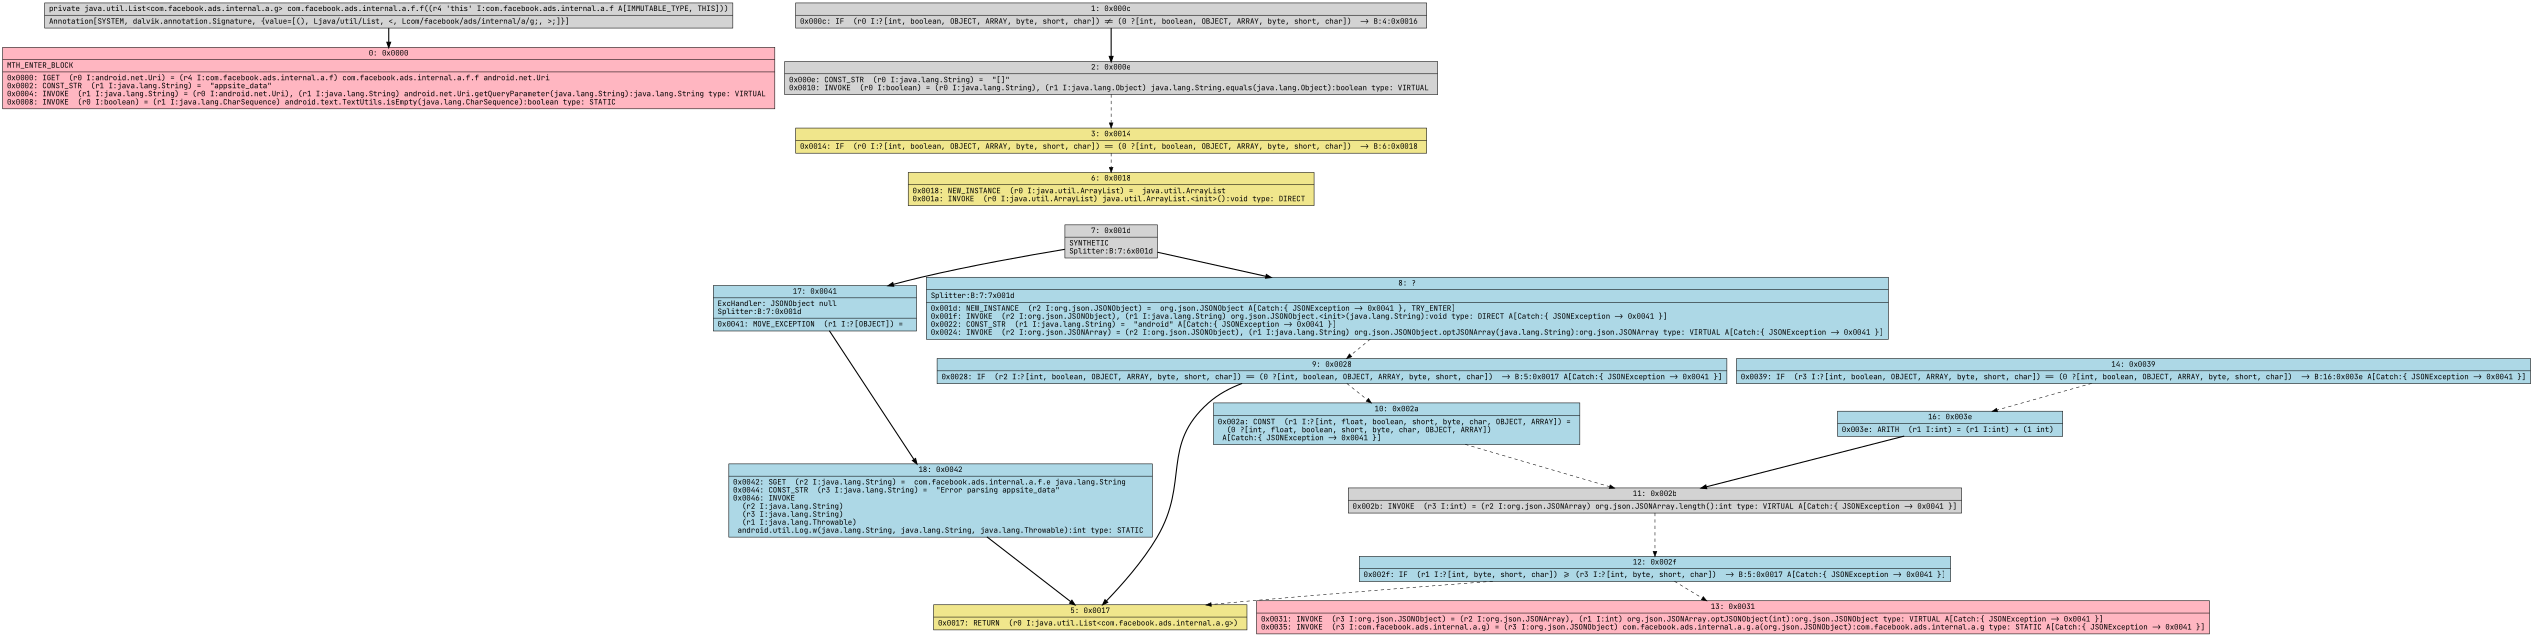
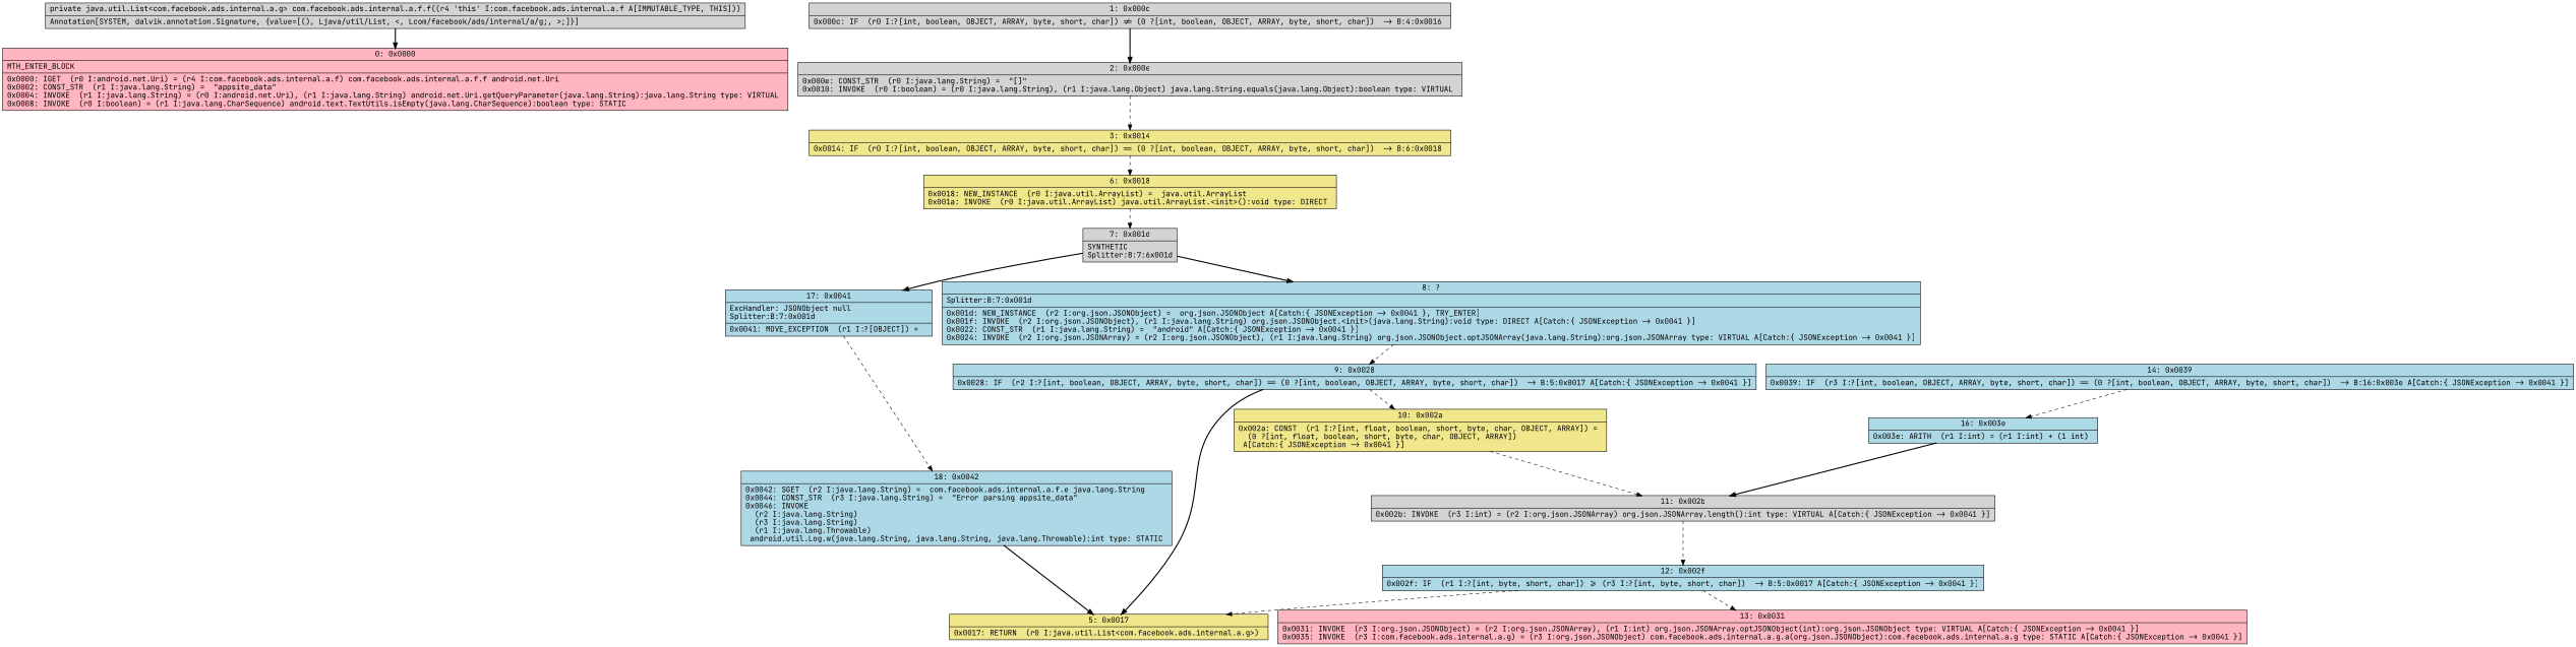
  digraph {
    fontname="JetBrains Mono"
    node [fillcolor=lightblue fontname="JetBrains Mono" shape=record style=filled]
    edge [fontname="JetBrains Mono" style=dashed]
    n1 [fillcolor=lightpink label="{0\:\ 0x0000|MTH_ENTER_BLOCK\l|0x0000: IGET  (r0 I:android.net.Uri) = (r4 I:com.facebook.ads.internal.a.f) com.facebook.ads.internal.a.f.f android.net.Uri \l0x0002: CONST_STR  (r1 I:java.lang.String) =  \"appsite_data\" \l0x0004: INVOKE  (r1 I:java.lang.String) = (r0 I:android.net.Uri), (r1 I:java.lang.String) android.net.Uri.getQueryParameter(java.lang.String):java.lang.String type: VIRTUAL \l0x0008: INVOKE  (r0 I:boolean) = (r1 I:java.lang.CharSequence) android.text.TextUtils.isEmpty(java.lang.CharSequence):boolean type: STATIC \l}"]
    n2 [fillcolor=lightgrey label="{1\:\ 0x000c|0x000c: IF  (r0 I:?[int, boolean, OBJECT, ARRAY, byte, short, char]) != (0 ?[int, boolean, OBJECT, ARRAY, byte, short, char])  \-\> B:4:0x0016 \l}"]
    n3 [fillcolor=lightgrey label="{2\:\ 0x000e|0x000e: CONST_STR  (r0 I:java.lang.String) =  \"[]\" \l0x0010: INVOKE  (r0 I:boolean) = (r0 I:java.lang.String), (r1 I:java.lang.Object) java.lang.String.equals(java.lang.Object):boolean type: VIRTUAL \l}"]
    n4 [fillcolor=khaki label="{3\:\ 0x0014|0x0014: IF  (r0 I:?[int, boolean, OBJECT, ARRAY, byte, short, char]) == (0 ?[int, boolean, OBJECT, ARRAY, byte, short, char])  \-\> B:6:0x0018 \l}"]
    n5 [fillcolor=khaki label="{6\:\ 0x0018|0x0018: NEW_INSTANCE  (r0 I:java.util.ArrayList) =  java.util.ArrayList \l0x001a: INVOKE  (r0 I:java.util.ArrayList) java.util.ArrayList.\<init\>():void type: DIRECT \l}"]
    n6 [fillcolor=lightgrey label="{7\:\ 0x001d|SYNTHETIC\lSplitter:B:7:6x001d\l}"]
    n7 [fillcolor=khaki label="{5\:\ 0x0017|0x0017: RETURN  (r0 I:java.util.List\<com.facebook.ads.internal.a.g\>) \l}"]
-   n8 [label="{8\:\ ?|Splitter:B:7:7x001d\l|0x001d: NEW_INSTANCE  (r2 I:org.json.JSONObject) =  org.json.JSONObject A[Catch:\{ JSONException \-\> 0x0041 \}, TRY_ENTER]\l0x001f: INVOKE  (r2 I:org.json.JSONObject), (r1 I:java.lang.String) org.json.JSONObject.\<init\>(java.lang.String):void type: DIRECT A[Catch:\{ JSONException \-\> 0x0041 \}]\l0x0022: CONST_STR  (r1 I:java.lang.String) =  \"android\" A[Catch:\{ JSONException \-\> 0x0041 \}]\l0x0024: INVOKE  (r2 I:org.json.JSONArray) = (r2 I:org.json.JSONObject), (r1 I:java.lang.String) org.json.JSONObject.optJSONArray(java.lang.String):org.json.JSONArray type: VIRTUAL A[Catch:\{ JSONException \-\> 0x0041 \}]\l}"]
+   n8 [label="{8\:\ ?|Splitter:B:7:0x001d\l|0x001d: NEW_INSTANCE  (r2 I:org.json.JSONObject) =  org.json.JSONObject A[Catch:\{ JSONException \-\> 0x0041 \}, TRY_ENTER]\l0x001f: INVOKE  (r2 I:org.json.JSONObject), (r1 I:java.lang.String) org.json.JSONObject.\<init\>(java.lang.String):void type: DIRECT A[Catch:\{ JSONException \-\> 0x0041 \}]\l0x0022: CONST_STR  (r1 I:java.lang.String) =  \"android\" A[Catch:\{ JSONException \-\> 0x0041 \}]\l0x0024: INVOKE  (r2 I:org.json.JSONArray) = (r2 I:org.json.JSONObject), (r1 I:java.lang.String) org.json.JSONObject.optJSONArray(java.lang.String):org.json.JSONArray type: VIRTUAL A[Catch:\{ JSONException \-\> 0x0041 \}]\l}"]
    n9 [label="{17\:\ 0x0041|ExcHandler: JSONObject null\lSplitter:B:7:0x001d\l|0x0041: MOVE_EXCEPTION  (r1 I:?[OBJECT]) =  \l}"]
    n10 [label="{9\:\ 0x0028|0x0028: IF  (r2 I:?[int, boolean, OBJECT, ARRAY, byte, short, char]) == (0 ?[int, boolean, OBJECT, ARRAY, byte, short, char])  \-\> B:5:0x0017 A[Catch:\{ JSONException \-\> 0x0041 \}]\l}"]
    n11 [label="{18\:\ 0x0042|0x0042: SGET  (r2 I:java.lang.String) =  com.facebook.ads.internal.a.f.e java.lang.String \l0x0044: CONST_STR  (r3 I:java.lang.String) =  \"Error parsing appsite_data\" \l0x0046: INVOKE  \l  (r2 I:java.lang.String)\l  (r3 I:java.lang.String)\l  (r1 I:java.lang.Throwable)\l android.util.Log.w(java.lang.String, java.lang.String, java.lang.Throwable):int type: STATIC \l}"]
-   n12 [label="{10\:\ 0x002a|0x002a: CONST  (r1 I:?[int, float, boolean, short, byte, char, OBJECT, ARRAY]) = \l  (0 ?[int, float, boolean, short, byte, char, OBJECT, ARRAY])\l A[Catch:\{ JSONException \-\> 0x0041 \}]\l}"]
+   n12 [fillcolor=khaki label="{10\:\ 0x002a|0x002a: CONST  (r1 I:?[int, float, boolean, short, byte, char, OBJECT, ARRAY]) = \l  (0 ?[int, float, boolean, short, byte, char, OBJECT, ARRAY])\l A[Catch:\{ JSONException \-\> 0x0041 \}]\l}"]
    n13 [fillcolor=lightgrey label="{11\:\ 0x002b|0x002b: INVOKE  (r3 I:int) = (r2 I:org.json.JSONArray) org.json.JSONArray.length():int type: VIRTUAL A[Catch:\{ JSONException \-\> 0x0041 \}]\l}"]
    n14 [label="{12\:\ 0x002f|0x002f: IF  (r1 I:?[int, byte, short, char]) \>= (r3 I:?[int, byte, short, char])  \-\> B:5:0x0017 A[Catch:\{ JSONException \-\> 0x0041 \}]\l}"]
    n15 [fillcolor=lightpink label="{13\:\ 0x0031|0x0031: INVOKE  (r3 I:org.json.JSONObject) = (r2 I:org.json.JSONArray), (r1 I:int) org.json.JSONArray.optJSONObject(int):org.json.JSONObject type: VIRTUAL A[Catch:\{ JSONException \-\> 0x0041 \}]\l0x0035: INVOKE  (r3 I:com.facebook.ads.internal.a.g) = (r3 I:org.json.JSONObject) com.facebook.ads.internal.a.g.a(org.json.JSONObject):com.facebook.ads.internal.a.g type: STATIC A[Catch:\{ JSONException \-\> 0x0041 \}]\l}"]
    n16 [label="{14\:\ 0x0039|0x0039: IF  (r3 I:?[int, boolean, OBJECT, ARRAY, byte, short, char]) == (0 ?[int, boolean, OBJECT, ARRAY, byte, short, char])  \-\> B:16:0x003e A[Catch:\{ JSONException \-\> 0x0041 \}]\l}"]
    n17 [label="{16\:\ 0x003e|0x003e: ARITH  (r1 I:int) = (r1 I:int) + (1 int) \l}"]
    n18 [fillcolor=lightgrey label="{private java.util.List\<com.facebook.ads.internal.a.g\> com.facebook.ads.internal.a.f.f((r4 'this' I:com.facebook.ads.internal.a.f A[IMMUTABLE_TYPE, THIS]))  | Annotation[SYSTEM, dalvik.annotation.Signature, \{value=[(), Ljava\/util\/List, \<, Lcom\/facebook\/ads\/internal\/a\/g;, \>;]\}]\l}"]
    n2 -> n3 [style=bold]
    n3 -> n4
    n4 -> n5
+   n5 -> n6
    n6 -> n8 [style=bold]
    n6 -> n9 [style=bold]
    n8 -> n10
-   n9 -> n11 [style=bold]
+   n9 -> n11
    n10 -> n7 [style=bold]
    n10 -> n12
    n11 -> n7 [style=bold]
    n12 -> n13
    n13 -> n14
    n14 -> n7
    n14 -> n15
    n16 -> n17
    n17 -> n13 [style=bold]
    n18 -> n1 [style=bold]
  }
